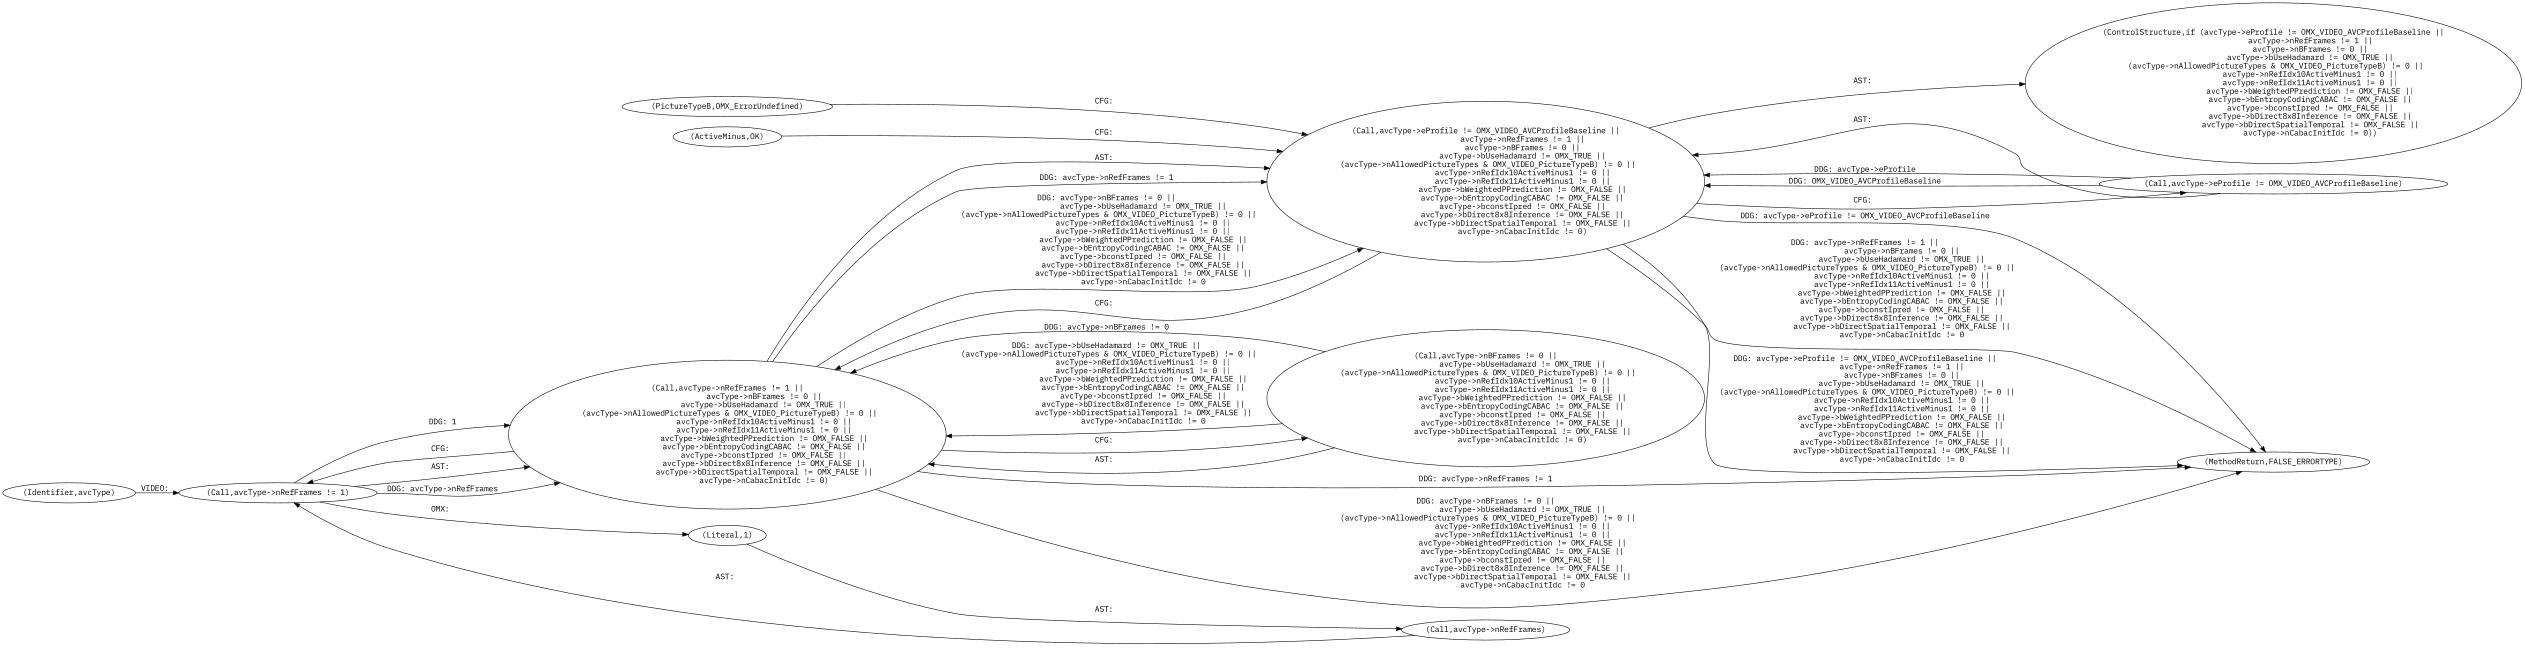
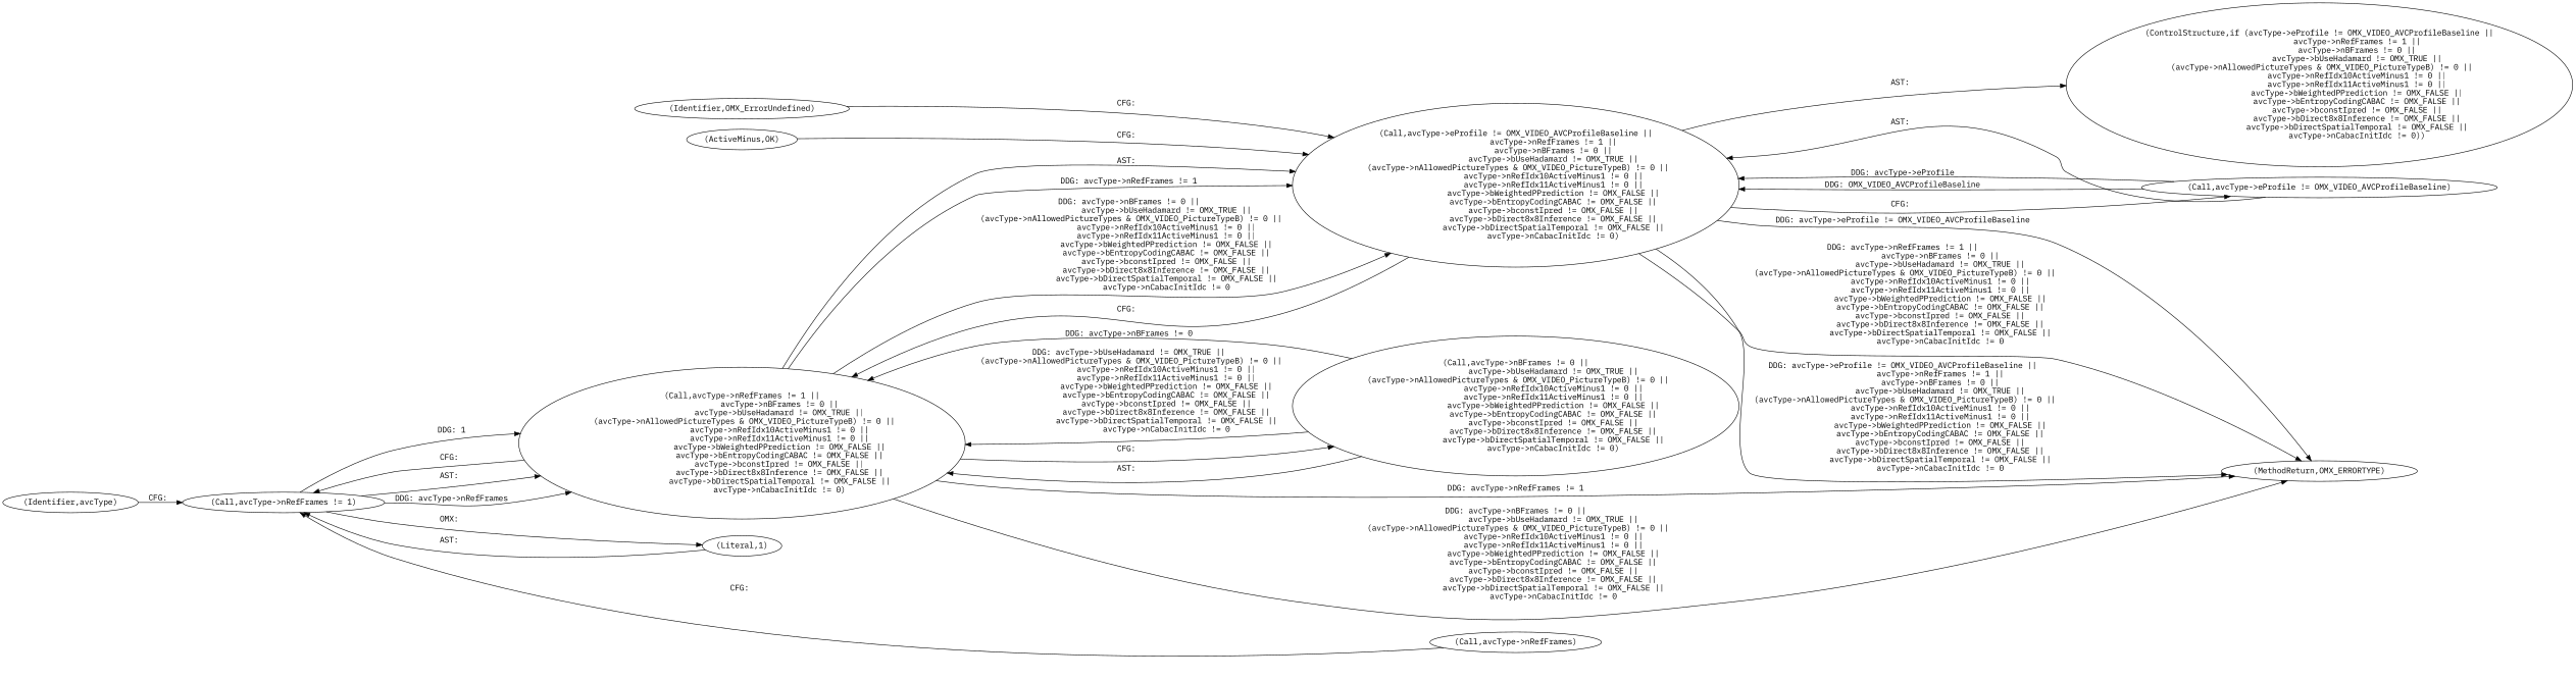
  digraph {
    fontname="IBM Plex Mono"
    rankdir=LR
    node [fontname="IBM Plex Mono"]
    edge [fontname="IBM Plex Mono"]
    n1 [label="(Call,avcType->nRefFrames != 1)"]
    n2 [label="(Call,avcType->nRefFrames != 1 ||\n                avcType->nBFrames != 0 ||\n                avcType->bUseHadamard != OMX_TRUE ||\n (avcType->nAllowedPictureTypes & OMX_VIDEO_PictureTypeB) != 0 ||\n                avcType->nRefIdx10ActiveMinus1 != 0 ||\n                avcType->nRefIdx11ActiveMinus1 != 0 ||\n                avcType->bWeightedPPrediction != OMX_FALSE ||\n                avcType->bEntropyCodingCABAC != OMX_FALSE ||\n                avcType->bconstIpred != OMX_FALSE ||\n                avcType->bDirect8x8Inference != OMX_FALSE ||\n                avcType->bDirectSpatialTemporal != OMX_FALSE ||\n                avcType->nCabacInitIdc != 0)"]
    n3 [label="(Literal,1)"]
-   n4 [label="(MethodReturn,FALSE_ERRORTYPE)"]
+   n4 [label="(MethodReturn,OMX_ERRORTYPE)"]
    n5 [label="(Call,avcType->eProfile != OMX_VIDEO_AVCProfileBaseline ||\n                avcType->nRefFrames != 1 ||\n                avcType->nBFrames != 0 ||\n                avcType->bUseHadamard != OMX_TRUE ||\n (avcType->nAllowedPictureTypes & OMX_VIDEO_PictureTypeB) != 0 ||\n                avcType->nRefIdx10ActiveMinus1 != 0 ||\n                avcType->nRefIdx11ActiveMinus1 != 0 ||\n                avcType->bWeightedPPrediction != OMX_FALSE ||\n                avcType->bEntropyCodingCABAC != OMX_FALSE ||\n                avcType->bconstIpred != OMX_FALSE ||\n                avcType->bDirect8x8Inference != OMX_FALSE ||\n                avcType->bDirectSpatialTemporal != OMX_FALSE ||\n                avcType->nCabacInitIdc != 0)"]
    n6 [label="(Call,avcType->nBFrames != 0 ||\n                avcType->bUseHadamard != OMX_TRUE ||\n (avcType->nAllowedPictureTypes & OMX_VIDEO_PictureTypeB) != 0 ||\n                avcType->nRefIdx10ActiveMinus1 != 0 ||\n                avcType->nRefIdx11ActiveMinus1 != 0 ||\n                avcType->bWeightedPPrediction != OMX_FALSE ||\n                avcType->bEntropyCodingCABAC != OMX_FALSE ||\n                avcType->bconstIpred != OMX_FALSE ||\n                avcType->bDirect8x8Inference != OMX_FALSE ||\n                avcType->bDirectSpatialTemporal != OMX_FALSE ||\n                avcType->nCabacInitIdc != 0)"]
    n7 [label="(Call,avcType->eProfile != OMX_VIDEO_AVCProfileBaseline)"]
    n8 [label="(ControlStructure,if (avcType->eProfile != OMX_VIDEO_AVCProfileBaseline ||\n                avcType->nRefFrames != 1 ||\n                avcType->nBFrames != 0 ||\n                avcType->bUseHadamard != OMX_TRUE ||\n (avcType->nAllowedPictureTypes & OMX_VIDEO_PictureTypeB) != 0 ||\n                avcType->nRefIdx10ActiveMinus1 != 0 ||\n                avcType->nRefIdx11ActiveMinus1 != 0 ||\n                avcType->bWeightedPPrediction != OMX_FALSE ||\n                avcType->bEntropyCodingCABAC != OMX_FALSE ||\n                avcType->bconstIpred != OMX_FALSE ||\n                avcType->bDirect8x8Inference != OMX_FALSE ||\n                avcType->bDirectSpatialTemporal != OMX_FALSE ||\n                avcType->nCabacInitIdc != 0))"]
    n9 [label="(Call,avcType->nRefFrames)"]
-   n10 [label="(PictureTypeB,OMX_ErrorUndefined)"]
+   n10 [label="(Identifier,OMX_ErrorUndefined)"]
    n11 [label="(ActiveMinus,OK)"]
    n12 [label="(Identifier,avcType)"]
    n1 -> n2 [label="AST: "]
    n1 -> n2 [label="DDG: avcType->nRefFrames"]
    n1 -> n2 [label="DDG: 1"]
    n1 -> n3 [label="OMX: "]
    n2 -> n1 [label="CFG: "]
    n2 -> n4 [label="DDG: avcType->nBFrames != 0 ||\n                avcType->bUseHadamard != OMX_TRUE ||\n (avcType->nAllowedPictureTypes & OMX_VIDEO_PictureTypeB) != 0 ||\n                avcType->nRefIdx10ActiveMinus1 != 0 ||\n                avcType->nRefIdx11ActiveMinus1 != 0 ||\n                avcType->bWeightedPPrediction != OMX_FALSE ||\n                avcType->bEntropyCodingCABAC != OMX_FALSE ||\n                avcType->bconstIpred != OMX_FALSE ||\n                avcType->bDirect8x8Inference != OMX_FALSE ||\n                avcType->bDirectSpatialTemporal != OMX_FALSE ||\n                avcType->nCabacInitIdc != 0"]
    n2 -> n4 [label="DDG: avcType->nRefFrames != 1"]
    n2 -> n5 [label="AST: "]
    n2 -> n5 [label="DDG: avcType->nRefFrames != 1"]
    n2 -> n5 [label="DDG: avcType->nBFrames != 0 ||\n                avcType->bUseHadamard != OMX_TRUE ||\n (avcType->nAllowedPictureTypes & OMX_VIDEO_PictureTypeB) != 0 ||\n                avcType->nRefIdx10ActiveMinus1 != 0 ||\n                avcType->nRefIdx11ActiveMinus1 != 0 ||\n                avcType->bWeightedPPrediction != OMX_FALSE ||\n                avcType->bEntropyCodingCABAC != OMX_FALSE ||\n                avcType->bconstIpred != OMX_FALSE ||\n                avcType->bDirect8x8Inference != OMX_FALSE ||\n                avcType->bDirectSpatialTemporal != OMX_FALSE ||\n                avcType->nCabacInitIdc != 0"]
    n2 -> n6 [label="CFG: "]
-   n3 -> n9 [label="AST: "]
+   n3 -> n1 [label="AST: "]
    n5 -> n2 [label="CFG: "]
    n5 -> n4 [label="DDG: avcType->nRefFrames != 1 ||\n                avcType->nBFrames != 0 ||\n                avcType->bUseHadamard != OMX_TRUE ||\n (avcType->nAllowedPictureTypes & OMX_VIDEO_PictureTypeB) != 0 ||\n                avcType->nRefIdx10ActiveMinus1 != 0 ||\n                avcType->nRefIdx11ActiveMinus1 != 0 ||\n                avcType->bWeightedPPrediction != OMX_FALSE ||\n                avcType->bEntropyCodingCABAC != OMX_FALSE ||\n                avcType->bconstIpred != OMX_FALSE ||\n                avcType->bDirect8x8Inference != OMX_FALSE ||\n                avcType->bDirectSpatialTemporal != OMX_FALSE ||\n                avcType->nCabacInitIdc != 0"]
    n5 -> n4 [label="DDG: avcType->eProfile != OMX_VIDEO_AVCProfileBaseline ||\n                avcType->nRefFrames != 1 ||\n                avcType->nBFrames != 0 ||\n                avcType->bUseHadamard != OMX_TRUE ||\n (avcType->nAllowedPictureTypes & OMX_VIDEO_PictureTypeB) != 0 ||\n                avcType->nRefIdx10ActiveMinus1 != 0 ||\n                avcType->nRefIdx11ActiveMinus1 != 0 ||\n                avcType->bWeightedPPrediction != OMX_FALSE ||\n                avcType->bEntropyCodingCABAC != OMX_FALSE ||\n                avcType->bconstIpred != OMX_FALSE ||\n                avcType->bDirect8x8Inference != OMX_FALSE ||\n                avcType->bDirectSpatialTemporal != OMX_FALSE ||\n                avcType->nCabacInitIdc != 0"]
    n5 -> n4 [label="DDG: avcType->eProfile != OMX_VIDEO_AVCProfileBaseline"]
    n5 -> n7 [label="CFG: "]
    n5 -> n8 [label="AST: "]
    n6 -> n2 [label="AST: "]
    n6 -> n2 [label="DDG: avcType->nBFrames != 0"]
    n6 -> n2 [label="DDG: avcType->bUseHadamard != OMX_TRUE ||\n (avcType->nAllowedPictureTypes & OMX_VIDEO_PictureTypeB) != 0 ||\n                avcType->nRefIdx10ActiveMinus1 != 0 ||\n                avcType->nRefIdx11ActiveMinus1 != 0 ||\n                avcType->bWeightedPPrediction != OMX_FALSE ||\n                avcType->bEntropyCodingCABAC != OMX_FALSE ||\n                avcType->bconstIpred != OMX_FALSE ||\n                avcType->bDirect8x8Inference != OMX_FALSE ||\n                avcType->bDirectSpatialTemporal != OMX_FALSE ||\n                avcType->nCabacInitIdc != 0"]
    n7 -> n5 [label="AST: "]
    n7 -> n5 [label="DDG: avcType->eProfile"]
    n7 -> n5 [label="DDG: OMX_VIDEO_AVCProfileBaseline"]
-   n9 -> n1 [label="AST: "]
+   n9 -> n1 [label="CFG: "]
    n10 -> n5 [label="CFG: "]
    n11 -> n5 [label="CFG: "]
-   n12 -> n1 [label="VIDEO: "]
+   n12 -> n1 [label="CFG: "]
  }
